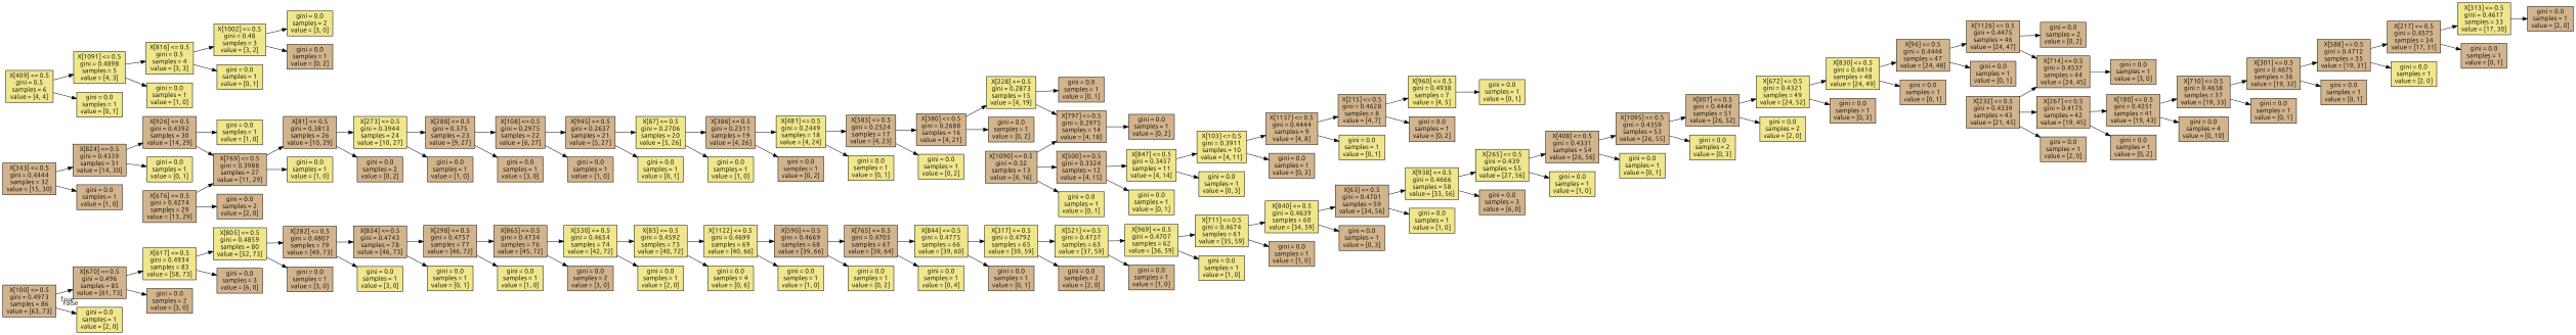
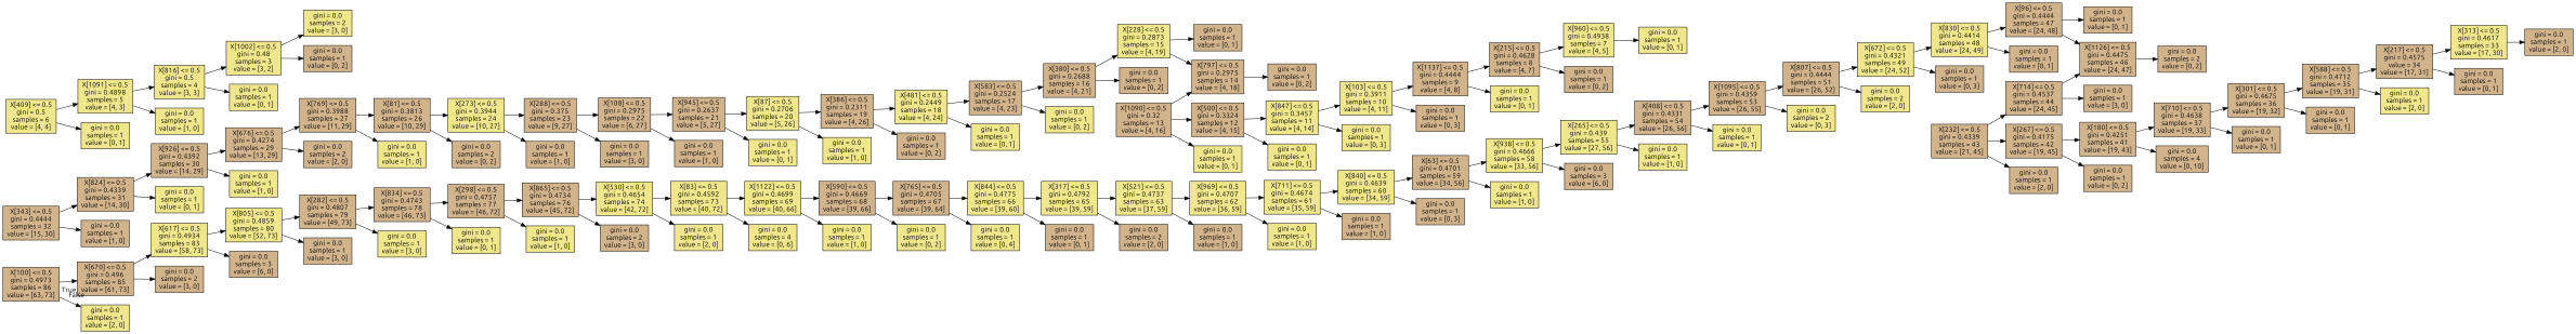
  digraph {
    fontname=Ubuntu
    rankdir=LR
    node [fillcolor=tan fontname=Ubuntu shape=box style=filled]
    edge [fontname=Ubuntu]
    n1 [label="X[100] <= 0.5\ngini = 0.4973\nsamples = 86\nvalue = [63, 73]"]
    n2 [label="X[670] <= 0.5\ngini = 0.496\nsamples = 85\nvalue = [61, 73]"]
    n3 [fillcolor=khaki label="gini = 0.0\nsamples = 1\nvalue = [2, 0]"]
    n4 [fillcolor=khaki label="X[617] <= 0.5\ngini = 0.4934\nsamples = 83\nvalue = [58, 73]"]
    n5 [label="gini = 0.0\nsamples = 2\nvalue = [3, 0]"]
    n6 [fillcolor=khaki label="X[805] <= 0.5\ngini = 0.4859\nsamples = 80\nvalue = [52, 73]"]
    n7 [label="gini = 0.0\nsamples = 3\nvalue = [6, 0]"]
    n8 [label="X[282] <= 0.5\ngini = 0.4807\nsamples = 79\nvalue = [49, 73]"]
    n9 [label="gini = 0.0\nsamples = 1\nvalue = [3, 0]"]
    n10 [label="X[834] <= 0.5\ngini = 0.4743\nsamples = 78\nvalue = [46, 73]"]
    n11 [fillcolor=khaki label="gini = 0.0\nsamples = 1\nvalue = [3, 0]"]
    n12 [label="X[298] <= 0.5\ngini = 0.4757\nsamples = 77\nvalue = [46, 72]"]
    n13 [fillcolor=khaki label="gini = 0.0\nsamples = 1\nvalue = [0, 1]"]
    n14 [label="X[865] <= 0.5\ngini = 0.4734\nsamples = 76\nvalue = [45, 72]"]
    n15 [fillcolor=khaki label="gini = 0.0\nsamples = 1\nvalue = [1, 0]"]
    n16 [fillcolor=khaki label="X[530] <= 0.5\ngini = 0.4654\nsamples = 74\nvalue = [42, 72]"]
    n17 [label="gini = 0.0\nsamples = 2\nvalue = [3, 0]"]
    n18 [fillcolor=khaki label="X[83] <= 0.5\ngini = 0.4592\nsamples = 73\nvalue = [40, 72]"]
    n19 [fillcolor=khaki label="gini = 0.0\nsamples = 1\nvalue = [2, 0]"]
    n20 [fillcolor=khaki label="X[1122] <= 0.5\ngini = 0.4699\nsamples = 69\nvalue = [40, 66]"]
    n21 [fillcolor=khaki label="gini = 0.0\nsamples = 4\nvalue = [0, 6]"]
    n22 [label="X[590] <= 0.5\ngini = 0.4669\nsamples = 68\nvalue = [39, 66]"]
    n23 [fillcolor=khaki label="gini = 0.0\nsamples = 1\nvalue = [1, 0]"]
    n24 [label="X[765] <= 0.5\ngini = 0.4705\nsamples = 67\nvalue = [39, 64]"]
    n25 [fillcolor=khaki label="gini = 0.0\nsamples = 1\nvalue = [0, 2]"]
    n26 [fillcolor=khaki label="X[844] <= 0.5\ngini = 0.4775\nsamples = 66\nvalue = [39, 60]"]
    n27 [fillcolor=khaki label="gini = 0.0\nsamples = 1\nvalue = [0, 4]"]
    n28 [fillcolor=khaki label="X[317] <= 0.5\ngini = 0.4792\nsamples = 65\nvalue = [39, 59]"]
    n29 [label="gini = 0.0\nsamples = 1\nvalue = [0, 1]"]
    n30 [fillcolor=khaki label="X[521] <= 0.5\ngini = 0.4737\nsamples = 63\nvalue = [37, 59]"]
    n31 [label="gini = 0.0\nsamples = 2\nvalue = [2, 0]"]
    n32 [fillcolor=khaki label="X[969] <= 0.5\ngini = 0.4707\nsamples = 62\nvalue = [36, 59]"]
    n33 [label="gini = 0.0\nsamples = 1\nvalue = [1, 0]"]
    n34 [fillcolor=khaki label="X[711] <= 0.5\ngini = 0.4674\nsamples = 61\nvalue = [35, 59]"]
    n35 [fillcolor=khaki label="gini = 0.0\nsamples = 1\nvalue = [1, 0]"]
    n36 [fillcolor=khaki label="X[840] <= 0.5\ngini = 0.4639\nsamples = 60\nvalue = [34, 59]"]
    n37 [label="gini = 0.0\nsamples = 1\nvalue = [1, 0]"]
    n38 [label="X[63] <= 0.5\ngini = 0.4701\nsamples = 59\nvalue = [34, 56]"]
    n39 [label="gini = 0.0\nsamples = 1\nvalue = [0, 3]"]
    n40 [fillcolor=khaki label="X[938] <= 0.5\ngini = 0.4666\nsamples = 58\nvalue = [33, 56]"]
    n41 [fillcolor=khaki label="gini = 0.0\nsamples = 1\nvalue = [1, 0]"]
    n42 [fillcolor=khaki label="X[265] <= 0.5\ngini = 0.439\nsamples = 55\nvalue = [27, 56]"]
    n43 [label="gini = 0.0\nsamples = 3\nvalue = [6, 0]"]
    n44 [label="X[408] <= 0.5\ngini = 0.4331\nsamples = 54\nvalue = [26, 56]"]
    n45 [fillcolor=khaki label="gini = 0.0\nsamples = 1\nvalue = [1, 0]"]
    n46 [label="X[1095] <= 0.5\ngini = 0.4359\nsamples = 53\nvalue = [26, 55]"]
    n47 [fillcolor=khaki label="gini = 0.0\nsamples = 1\nvalue = [0, 1]"]
    n48 [label="X[807] <= 0.5\ngini = 0.4444\nsamples = 51\nvalue = [26, 52]"]
    n49 [fillcolor=khaki label="gini = 0.0\nsamples = 2\nvalue = [0, 3]"]
    n50 [fillcolor=khaki label="X[672] <= 0.5\ngini = 0.4321\nsamples = 49\nvalue = [24, 52]"]
    n51 [fillcolor=khaki label="gini = 0.0\nsamples = 2\nvalue = [2, 0]"]
    n52 [fillcolor=khaki label="X[830] <= 0.5\ngini = 0.4414\nsamples = 48\nvalue = [24, 49]"]
    n53 [label="gini = 0.0\nsamples = 1\nvalue = [0, 3]"]
    n54 [label="X[96] <= 0.5\ngini = 0.4444\nsamples = 47\nvalue = [24, 48]"]
    n55 [label="gini = 0.0\nsamples = 1\nvalue = [0, 1]"]
    n56 [label="X[1126] <= 0.5\ngini = 0.4475\nsamples = 46\nvalue = [24, 47]"]
    n57 [label="gini = 0.0\nsamples = 1\nvalue = [0, 1]"]
    n58 [label="X[714] <= 0.5\ngini = 0.4537\nsamples = 44\nvalue = [24, 45]"]
    n59 [label="gini = 0.0\nsamples = 2\nvalue = [0, 2]"]
    n60 [label="gini = 0.0\nsamples = 1\nvalue = [3, 0]"]
    n61 [label="X[232] <= 0.5\ngini = 0.4339\nsamples = 43\nvalue = [21, 45]"]
    n62 [label="X[267] <= 0.5\ngini = 0.4175\nsamples = 42\nvalue = [19, 45]"]
    n63 [label="gini = 0.0\nsamples = 1\nvalue = [2, 0]"]
    n64 [label="X[180] <= 0.5\ngini = 0.4251\nsamples = 41\nvalue = [19, 43]"]
    n65 [label="gini = 0.0\nsamples = 1\nvalue = [0, 2]"]
    n66 [label="X[710] <= 0.5\ngini = 0.4638\nsamples = 37\nvalue = [19, 33]"]
    n67 [label="gini = 0.0\nsamples = 4\nvalue = [0, 10]"]
    n68 [label="X[301] <= 0.5\ngini = 0.4675\nsamples = 36\nvalue = [19, 32]"]
    n69 [label="gini = 0.0\nsamples = 1\nvalue = [0, 1]"]
    n70 [label="X[588] <= 0.5\ngini = 0.4712\nsamples = 35\nvalue = [19, 31]"]
    n71 [label="gini = 0.0\nsamples = 1\nvalue = [0, 1]"]
-   n72 [label="X[217] <= 0.5\ngini = 0.4575\nsamples = 34\nvalue = [17, 31]"]
+   n72 [label="X[217] <= 0.5\ngini = 0.4575\nvalue = 34\nvalue = [17, 31]"]
    n73 [fillcolor=khaki label="gini = 0.0\nsamples = 1\nvalue = [2, 0]"]
    n74 [fillcolor=khaki label="X[313] <= 0.5\ngini = 0.4617\nsamples = 33\nvalue = [17, 30]"]
    n75 [label="gini = 0.0\nsamples = 1\nvalue = [0, 1]"]
    n76 [label="gini = 0.0\nsamples = 1\nvalue = [2, 0]"]
    n77 [label="X[343] <= 0.5\ngini = 0.4444\nsamples = 32\nvalue = [15, 30]"]
    n78 [label="X[824] <= 0.5\ngini = 0.4339\nsamples = 31\nvalue = [14, 30]"]
    n79 [label="gini = 0.0\nsamples = 1\nvalue = [1, 0]"]
    n80 [label="X[926] <= 0.5\ngini = 0.4392\nsamples = 30\nvalue = [14, 29]"]
    n81 [fillcolor=khaki label="gini = 0.0\nsamples = 1\nvalue = [0, 1]"]
    n82 [label="X[676] <= 0.5\ngini = 0.4274\nsamples = 29\nvalue = [13, 29]"]
    n83 [fillcolor=khaki label="gini = 0.0\nsamples = 1\nvalue = [1, 0]"]
    n84 [label="X[769] <= 0.5\ngini = 0.3988\nsamples = 27\nvalue = [11, 29]"]
    n85 [label="gini = 0.0\nsamples = 2\nvalue = [2, 0]"]
    n86 [label="X[81] <= 0.5\ngini = 0.3813\nsamples = 26\nvalue = [10, 29]"]
    n87 [fillcolor=khaki label="gini = 0.0\nsamples = 1\nvalue = [1, 0]"]
    n88 [fillcolor=khaki label="X[273] <= 0.5\ngini = 0.3944\nsamples = 24\nvalue = [10, 27]"]
    n89 [label="gini = 0.0\nsamples = 2\nvalue = [0, 2]"]
    n90 [label="X[288] <= 0.5\ngini = 0.375\nsamples = 23\nvalue = [9, 27]"]
    n91 [label="gini = 0.0\nsamples = 1\nvalue = [1, 0]"]
    n92 [label="X[108] <= 0.5\ngini = 0.2975\nsamples = 22\nvalue = [6, 27]"]
    n93 [label="gini = 0.0\nsamples = 1\nvalue = [3, 0]"]
    n94 [label="X[945] <= 0.5\ngini = 0.2637\nsamples = 21\nvalue = [5, 27]"]
    n95 [label="gini = 0.0\nsamples = 1\nvalue = [1, 0]"]
    n96 [fillcolor=khaki label="X[87] <= 0.5\ngini = 0.2706\nsamples = 20\nvalue = [5, 26]"]
    n97 [fillcolor=khaki label="gini = 0.0\nsamples = 1\nvalue = [0, 1]"]
    n98 [label="X[386] <= 0.5\ngini = 0.2311\nsamples = 19\nvalue = [4, 26]"]
    n99 [fillcolor=khaki label="gini = 0.0\nsamples = 1\nvalue = [1, 0]"]
    n100 [fillcolor=khaki label="X[481] <= 0.5\ngini = 0.2449\nsamples = 18\nvalue = [4, 24]"]
    n101 [label="gini = 0.0\nsamples = 1\nvalue = [0, 2]"]
    n102 [label="X[583] <= 0.5\ngini = 0.2524\nsamples = 17\nvalue = [4, 23]"]
    n103 [fillcolor=khaki label="gini = 0.0\nsamples = 1\nvalue = [0, 1]"]
    n104 [label="X[380] <= 0.5\ngini = 0.2688\nsamples = 16\nvalue = [4, 21]"]
    n105 [fillcolor=khaki label="gini = 0.0\nsamples = 1\nvalue = [0, 2]"]
    n106 [fillcolor=khaki label="X[228] <= 0.5\ngini = 0.2873\nsamples = 15\nvalue = [4, 19]"]
    n107 [label="gini = 0.0\nsamples = 1\nvalue = [0, 2]"]
    n108 [label="X[797] <= 0.5\ngini = 0.2975\nsamples = 14\nvalue = [4, 18]"]
    n109 [label="gini = 0.0\nsamples = 1\nvalue = [0, 1]"]
    n110 [label="gini = 0.0\nsamples = 1\nvalue = [0, 2]"]
    n111 [label="X[1090] <= 0.5\ngini = 0.32\nsamples = 13\nvalue = [4, 16]"]
    n112 [label="X[500] <= 0.5\ngini = 0.3324\nsamples = 12\nvalue = [4, 15]"]
    n113 [fillcolor=khaki label="gini = 0.0\nsamples = 1\nvalue = [0, 1]"]
    n114 [fillcolor=khaki label="X[847] <= 0.5\ngini = 0.3457\nsamples = 11\nvalue = [4, 14]"]
    n115 [fillcolor=khaki label="gini = 0.0\nsamples = 1\nvalue = [0, 1]"]
    n116 [fillcolor=khaki label="X[103] <= 0.5\ngini = 0.3911\nsamples = 10\nvalue = [4, 11]"]
    n117 [fillcolor=khaki label="gini = 0.0\nsamples = 1\nvalue = [0, 3]"]
    n118 [label="X[1137] <= 0.5\ngini = 0.4444\nsamples = 9\nvalue = [4, 8]"]
    n119 [label="gini = 0.0\nsamples = 1\nvalue = [0, 3]"]
    n120 [label="X[215] <= 0.5\ngini = 0.4628\nsamples = 8\nvalue = [4, 7]"]
    n121 [fillcolor=khaki label="gini = 0.0\nsamples = 1\nvalue = [0, 1]"]
    n122 [fillcolor=khaki label="X[960] <= 0.5\ngini = 0.4938\nsamples = 7\nvalue = [4, 5]"]
    n123 [label="gini = 0.0\nsamples = 1\nvalue = [0, 2]"]
    n124 [fillcolor=khaki label="gini = 0.0\nsamples = 1\nvalue = [0, 1]"]
    n125 [fillcolor=khaki label="X[409] <= 0.5\ngini = 0.5\nsamples = 6\nvalue = [4, 4]"]
    n126 [fillcolor=khaki label="X[1091] <= 0.5\ngini = 0.4898\nsamples = 5\nvalue = [4, 3]"]
    n127 [fillcolor=khaki label="gini = 0.0\nsamples = 1\nvalue = [0, 1]"]
    n128 [fillcolor=khaki label="X[816] <= 0.5\ngini = 0.5\nsamples = 4\nvalue = [3, 3]"]
    n129 [fillcolor=khaki label="gini = 0.0\nsamples = 1\nvalue = [1, 0]"]
    n130 [fillcolor=khaki label="X[1002] <= 0.5\ngini = 0.48\nsamples = 3\nvalue = [3, 2]"]
    n131 [fillcolor=khaki label="gini = 0.0\nsamples = 1\nvalue = [0, 1]"]
    n132 [fillcolor=khaki label="gini = 0.0\nsamples = 2\nvalue = [3, 0]"]
    n133 [label="gini = 0.0\nsamples = 1\nvalue = [0, 2]"]
    n1 -> n2 [headlabel=True labelangle=45 labeldistance=2.5]
    n1 -> n3 [headlabel=False labelangle=-45 labeldistance=2.5]
    n2 -> n4
    n2 -> n5
    n4 -> n6
    n4 -> n7
    n6 -> n8
    n6 -> n9
    n8 -> n10
    n8 -> n11
    n10 -> n12
    n10 -> n13
    n12 -> n14
    n12 -> n15
    n14 -> n16
    n14 -> n17
    n16 -> n18
    n16 -> n19
    n18 -> n20
    n18 -> n21
    n20 -> n22
    n20 -> n23
    n22 -> n24
    n22 -> n25
    n24 -> n26
    n24 -> n27
    n26 -> n28
    n26 -> n29
    n28 -> n30
    n28 -> n31
    n30 -> n32
    n30 -> n33
    n32 -> n34
    n32 -> n35
    n34 -> n36
    n34 -> n37
    n36 -> n38
    n36 -> n39
    n38 -> n40
    n38 -> n41
    n40 -> n42
    n40 -> n43
    n42 -> n44
    n42 -> n45
    n44 -> n46
    n44 -> n47
    n46 -> n48
    n46 -> n49
    n48 -> n50
    n48 -> n51
    n50 -> n52
    n50 -> n53
    n52 -> n54
    n52 -> n55
    n54 -> n56
    n54 -> n57
-   n56 -> n58
+   n58 -> n56
    n56 -> n59
    n58 -> n60
    n61 -> n58
    n61 -> n62
    n61 -> n63
    n62 -> n64
    n62 -> n65
    n64 -> n66
    n64 -> n67
    n66 -> n68
    n66 -> n69
    n68 -> n70
    n68 -> n71
    n70 -> n72
    n70 -> n73
    n72 -> n74
    n72 -> n75
    n74 -> n76
    n77 -> n78
    n77 -> n79
    n78 -> n80
    n78 -> n81
-   n80 -> n84
+   n80 -> n82
    n80 -> n83
    n82 -> n84
    n82 -> n85
    n84 -> n86
    n84 -> n87
    n86 -> n88
    n86 -> n89
    n88 -> n90
    n88 -> n91
    n90 -> n92
    n90 -> n93
    n92 -> n94
    n92 -> n95
    n94 -> n96
    n94 -> n97
    n96 -> n98
    n96 -> n99
    n98 -> n100
    n98 -> n101
    n100 -> n102
    n100 -> n103
    n102 -> n104
    n102 -> n105
    n104 -> n106
    n104 -> n107
    n106 -> n108
    n106 -> n109
    n108 -> n110
    n111 -> n108
    n111 -> n112
    n111 -> n113
    n112 -> n114
    n112 -> n115
    n114 -> n116
    n114 -> n117
    n116 -> n118
    n116 -> n119
    n118 -> n120
    n118 -> n121
    n120 -> n122
    n120 -> n123
    n122 -> n124
    n125 -> n126
    n125 -> n127
    n126 -> n128
    n126 -> n129
    n128 -> n130
    n128 -> n131
    n130 -> n132
    n130 -> n133
  }
